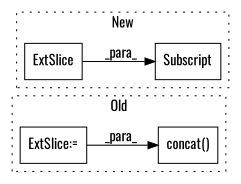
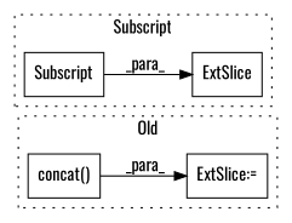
  digraph {
    fontname=Oswald
    rankdir=LR
    node [fontname=Oswald shape=box]
    edge [fontname=Oswald]
    n1 [a=75 l="14,1" label="concat()" s="5060,5090"]
    n2 [a=68 l=3 label="ExtSlice:=" s=5057]
    n3 [a=85 l=2 label=ExtSlice s=4280]
    n4 [a=63 l="14,0" label=Subscript s="4280,0"]
    subgraph cluster_1 {
      label=Old
      style=dotted
      n1
      n2
    }
    subgraph cluster_2 {
-     label=New
+     label=Subscript
      style=dotted
      n3
      n4
    }
-   n2 -> n1 [label=_para_]
-   n3 -> n4 [label=_para_]
+   n1 -> n2 [label=_para_]
+   n4 -> n3 [label=_para_]
  }
